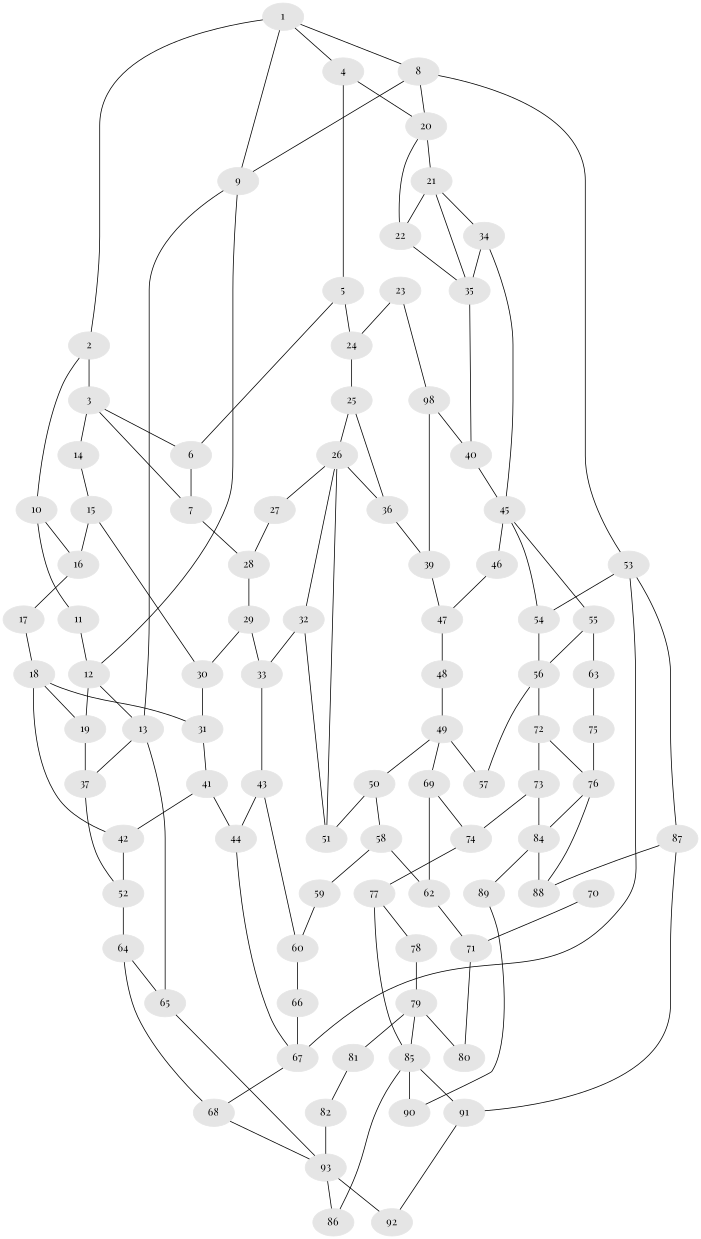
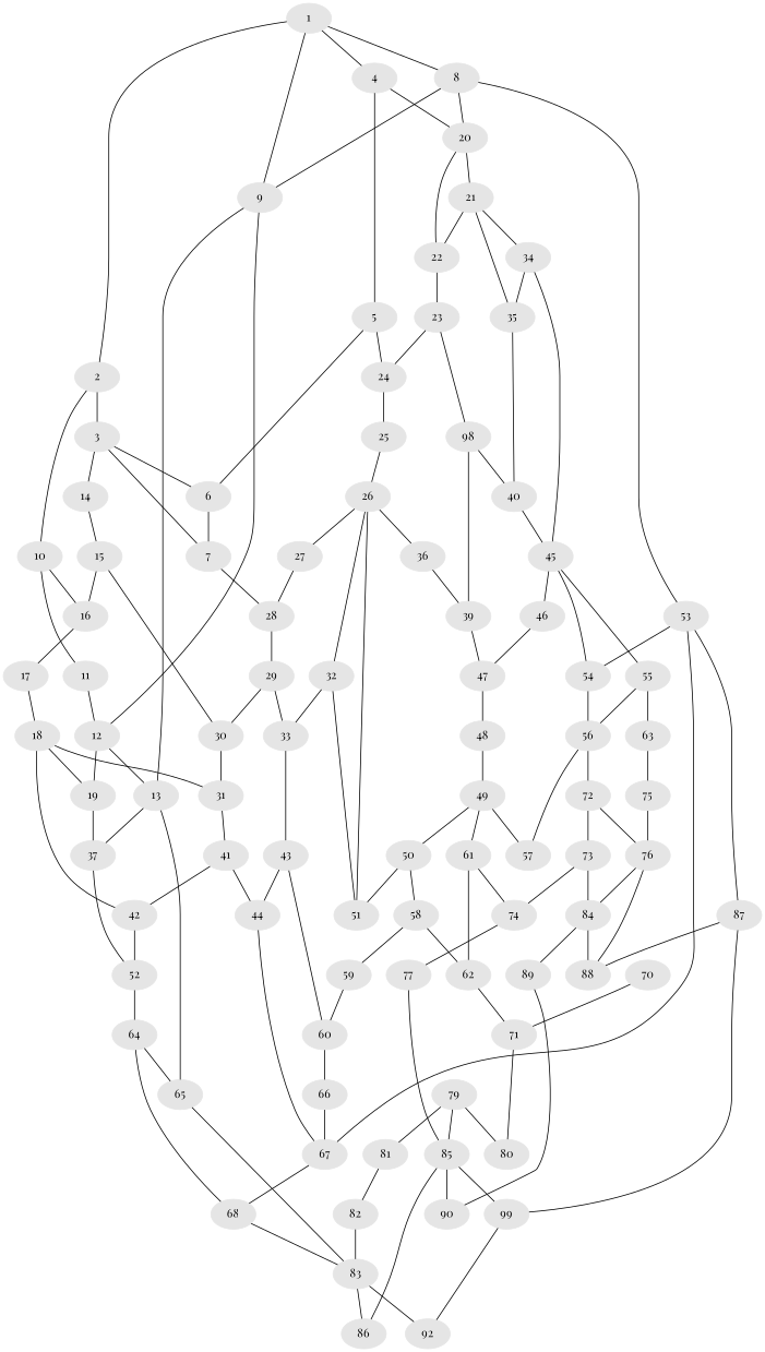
  graph {
    fontname="Playfair Display"
    node [color=gray90 fontname="Playfair Display" style=filled]
    edge [fontname="Playfair Display" weight=1.0]
    1
    2
    4
    8
    9
    3
    10
    5
    20
    53
    12
    13
    6
    7
    14
    11
    16
    28
    15
    24
    21
    22
    25
    29
    67
    54
    87
    19
    37
    65
    17
    52
-   83 [label=93]
+   83
    30
    31
    18
    42
    41
    34
    35
    23
    45
    40
    n44 [label=98]
    39
    26
    36
    27
    32
    51
    33
    43
    44
    60
    46
    55
    47
    64
    48
    66
    68
    56
    63
    49
    50
    57
-   61 [label=69]
+   61
    58
    62
    74
    59
    88
-   91
+   91 [label=99]
    75
    72
    73
    76
    71
    77
    80
    86
    92
    70
    81
    82
    84
    89
-   78
    85
    79
    90
    1 -- 2
    1 -- 4
    1 -- 8
    1 -- 9
    2 -- 3
    2 -- 10
    4 -- 5
    4 -- 20
    8 -- 9
    8 -- 20
    8 -- 53
    9 -- 12
    9 -- 13
    3 -- 6
    3 -- 7
    3 -- 14 [weight=2.0]
    10 -- 11
    10 -- 16
    5 -- 6
    5 -- 24
    20 -- 21 [weight=3.0]
    20 -- 22
    53 -- 67
    53 -- 54
    53 -- 87
    12 -- 13
    12 -- 19 [weight=2.0]
    13 -- 37
    13 -- 65
    6 -- 7
    7 -- 28
    14 -- 15
    11 -- 12 [weight=2.0]
    16 -- 17
    28 -- 29
    15 -- 16
    15 -- 30
    24 -- 25
    21 -- 22
    21 -- 34
    21 -- 35
-   22 -- 35
+   22 -- 23
    25 -- 26
-   25 -- 36
    29 -- 30
    29 -- 33
    67 -- 68
    54 -- 56
    87 -- 88
    87 -- 91
    19 -- 37
    37 -- 52
    65 -- 83
    17 -- 18 [weight=2.0]
    52 -- 64
    83 -- 86
    83 -- 92
    30 -- 31
    31 -- 41
    18 -- 19 [weight=2.0]
    18 -- 31
    18 -- 42
    42 -- 52
    41 -- 42
    41 -- 44
    34 -- 35
    34 -- 45
    35 -- 40
    23 -- 24
    23 -- n44
    45 -- 54
    45 -- 46 [weight=2.0]
    45 -- 55
    40 -- 45
    n44 -- 40
    n44 -- 39
    39 -- 47
    26 -- 36
    26 -- 27 [weight=2.0]
    26 -- 32
    26 -- 51
    36 -- 39
    27 -- 28
    32 -- 51
    32 -- 33
    33 -- 43
    43 -- 44
    43 -- 60
    44 -- 67
    60 -- 66
    46 -- 47
    55 -- 56
    55 -- 63
    47 -- 48
    64 -- 65
    64 -- 68
    48 -- 49 [weight=2.0]
    66 -- 67
    68 -- 83
    56 -- 57
    56 -- 72
    63 -- 75
    49 -- 50
    49 -- 57 [weight=2.0]
    49 -- 61
    50 -- 51
    50 -- 58
    61 -- 62
    61 -- 74
    58 -- 62
    58 -- 59
    62 -- 71
    74 -- 77
    59 -- 60
    91 -- 92
    75 -- 76 [weight=2.0]
    72 -- 73
    72 -- 76
    73 -- 74
    73 -- 84
    76 -- 88
    76 -- 84 [weight=2.0]
    71 -- 80
-   77 -- 78
    77 -- 85
    70 -- 71
    81 -- 82
    82 -- 83 [weight=2.0]
    84 -- 88
    84 -- 89 [weight=2.0]
    89 -- 90
-   78 -- 79 [weight=2.0]
    85 -- 91
    85 -- 86
    85 -- 90 [weight=2.0]
    79 -- 80 [weight=2.0]
    79 -- 81
    79 -- 85
  }
